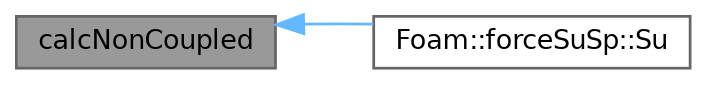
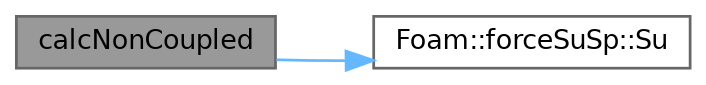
  digraph {
    rankdir=LR
    node [fontname=Helvetica fontsize=10 shape=box style=filled]
    n1 [color=gray40 fillcolor=grey60 fontcolor=black height=0.2 label=calcNonCoupled width=0.4]
    n2 [color=grey40 fillcolor=white height=0.2 label="Foam::forceSuSp::Su" width=0.4]
-   n2 -> n1 [color=steelblue1 fontname=Helvetica fontsize=10 labelfontname=Helvetica labelfontsize=10 style=solid]
+   n1 -> n2 [color=steelblue1 fontname=Helvetica fontsize=10 labelfontname=Helvetica labelfontsize=10 style=solid]
  }
